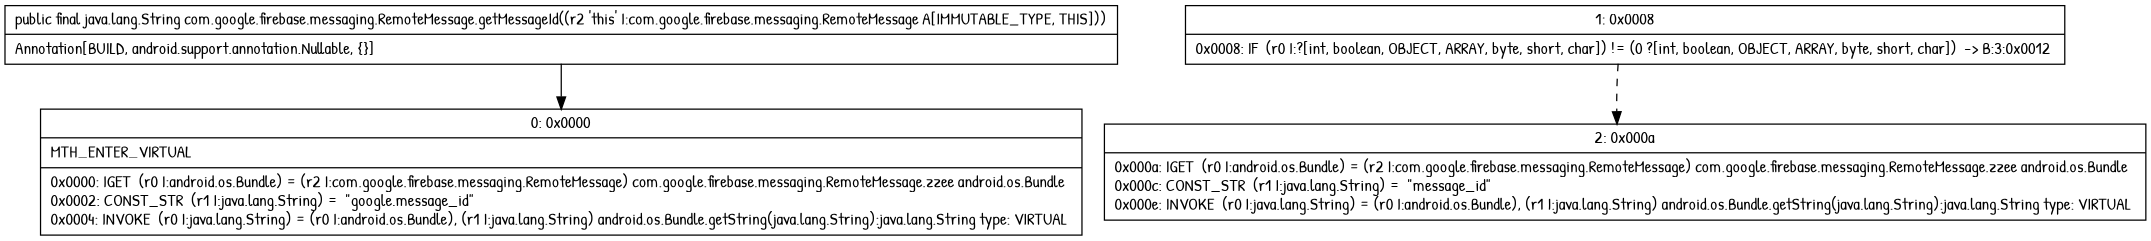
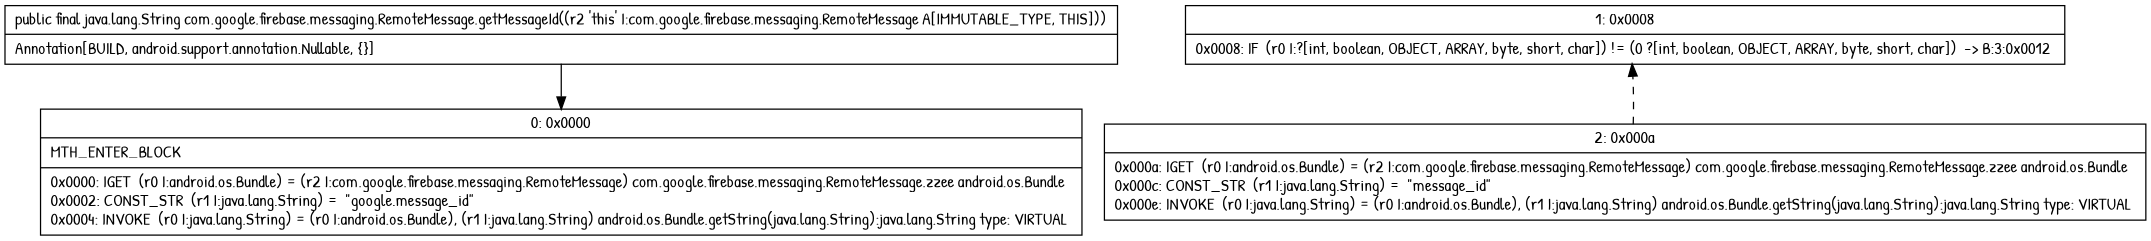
  digraph {
    fontname="Patrick Hand"
    node [fontname="Patrick Hand" shape=record]
    edge [fontname="Patrick Hand"]
-   n1 [label="{0\:\ 0x0000|MTH_ENTER_VIRTUAL\l|0x0000: IGET  (r0 I:android.os.Bundle) = (r2 I:com.google.firebase.messaging.RemoteMessage) com.google.firebase.messaging.RemoteMessage.zzee android.os.Bundle \l0x0002: CONST_STR  (r1 I:java.lang.String) =  \"google.message_id\" \l0x0004: INVOKE  (r0 I:java.lang.String) = (r0 I:android.os.Bundle), (r1 I:java.lang.String) android.os.Bundle.getString(java.lang.String):java.lang.String type: VIRTUAL \l}"]
+   n1 [label="{0\:\ 0x0000|MTH_ENTER_BLOCK\l|0x0000: IGET  (r0 I:android.os.Bundle) = (r2 I:com.google.firebase.messaging.RemoteMessage) com.google.firebase.messaging.RemoteMessage.zzee android.os.Bundle \l0x0002: CONST_STR  (r1 I:java.lang.String) =  \"google.message_id\" \l0x0004: INVOKE  (r0 I:java.lang.String) = (r0 I:android.os.Bundle), (r1 I:java.lang.String) android.os.Bundle.getString(java.lang.String):java.lang.String type: VIRTUAL \l}"]
    n2 [label="{1\:\ 0x0008|0x0008: IF  (r0 I:?[int, boolean, OBJECT, ARRAY, byte, short, char]) != (0 ?[int, boolean, OBJECT, ARRAY, byte, short, char])  \-\> B:3:0x0012 \l}"]
    n3 [label="{2\:\ 0x000a|0x000a: IGET  (r0 I:android.os.Bundle) = (r2 I:com.google.firebase.messaging.RemoteMessage) com.google.firebase.messaging.RemoteMessage.zzee android.os.Bundle \l0x000c: CONST_STR  (r1 I:java.lang.String) =  \"message_id\" \l0x000e: INVOKE  (r0 I:java.lang.String) = (r0 I:android.os.Bundle), (r1 I:java.lang.String) android.os.Bundle.getString(java.lang.String):java.lang.String type: VIRTUAL \l}"]
    n4 [label="{public final java.lang.String com.google.firebase.messaging.RemoteMessage.getMessageId((r2 'this' I:com.google.firebase.messaging.RemoteMessage A[IMMUTABLE_TYPE, THIS]))  | Annotation[BUILD, android.support.annotation.Nullable, \{\}]\l}"]
-   n2 -> n3 [style=dashed]
+   n3 -> n2 [style=dashed]
    n4 -> n1
  }
